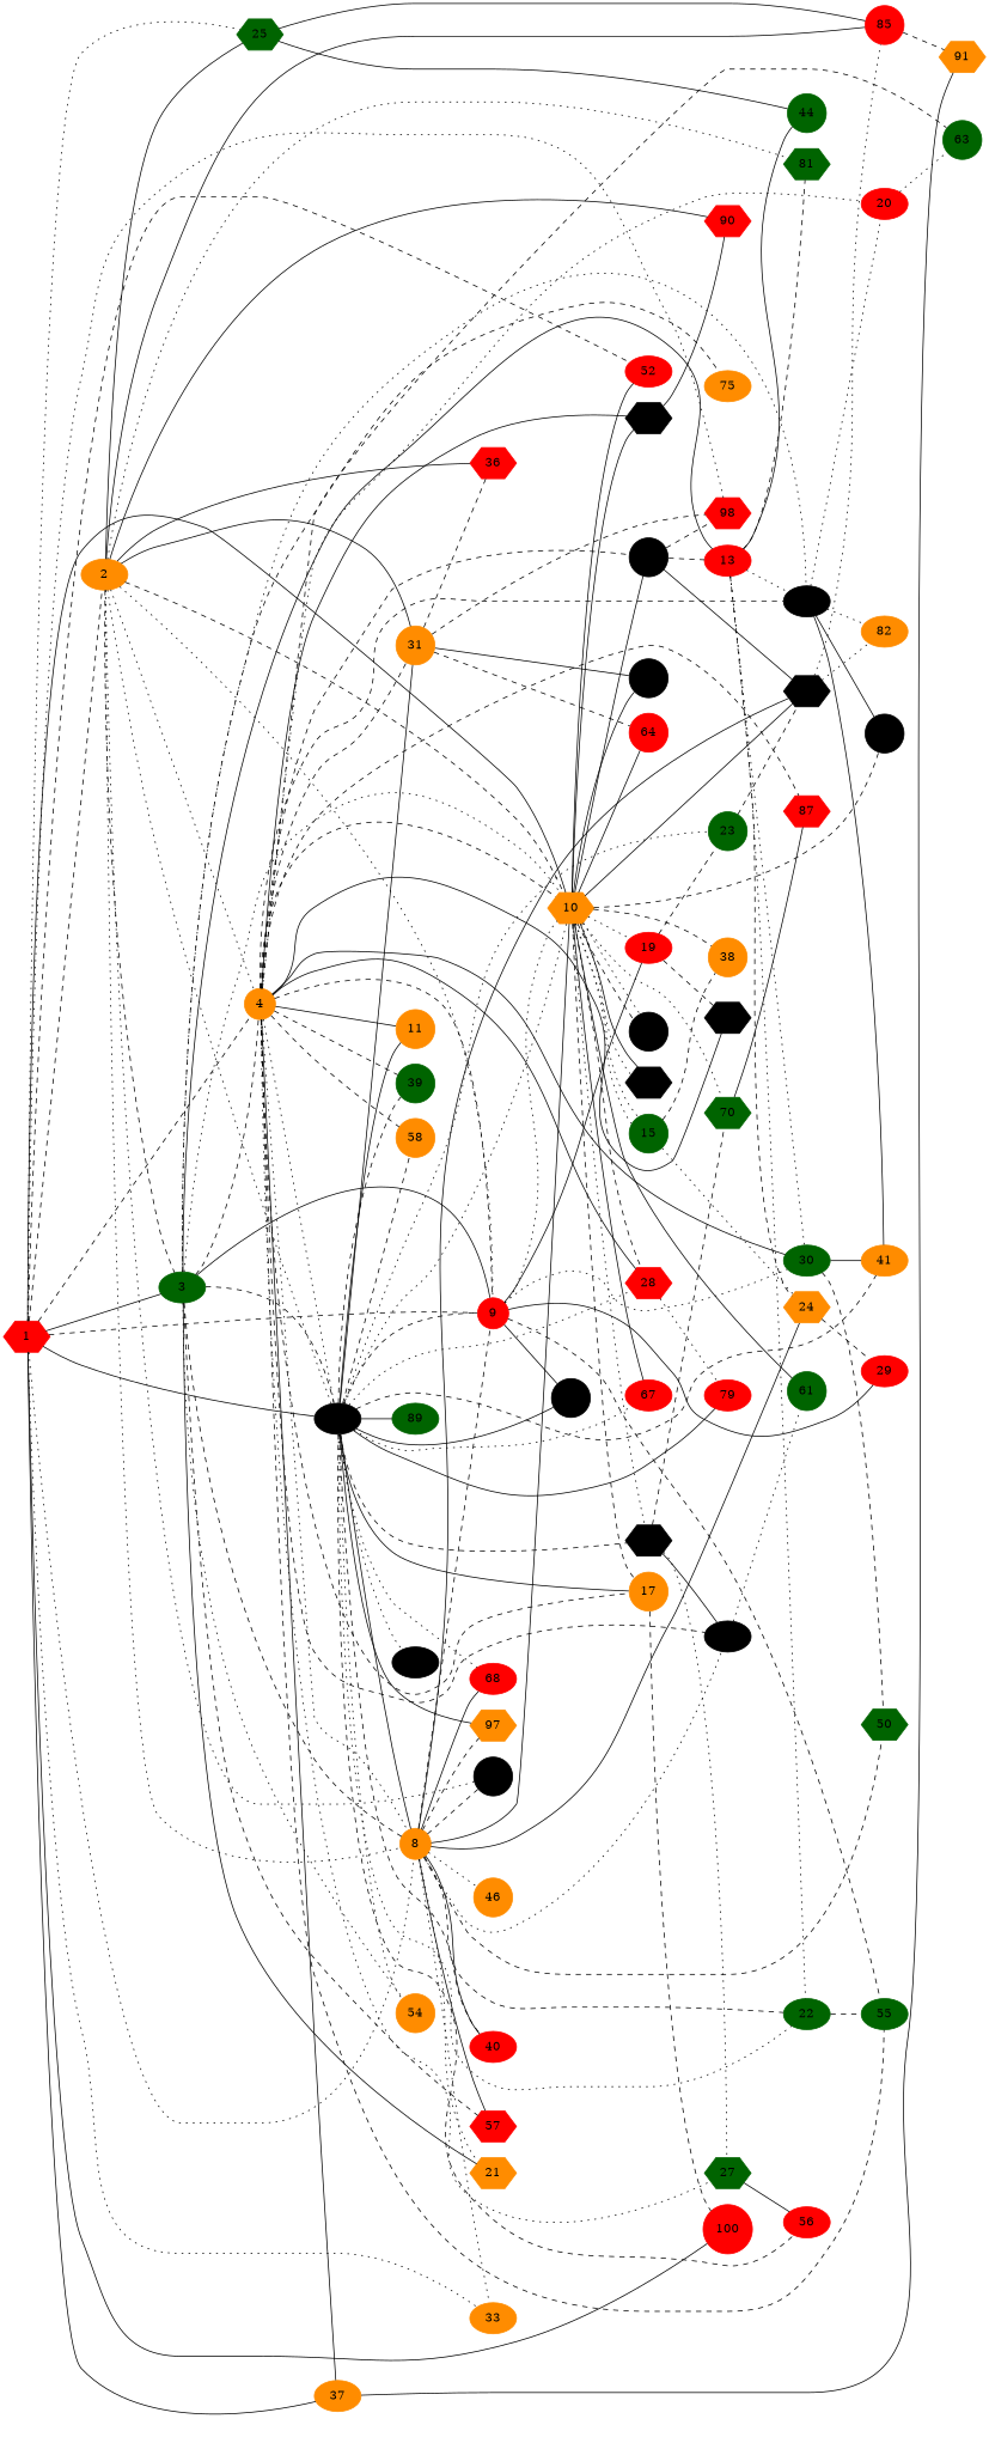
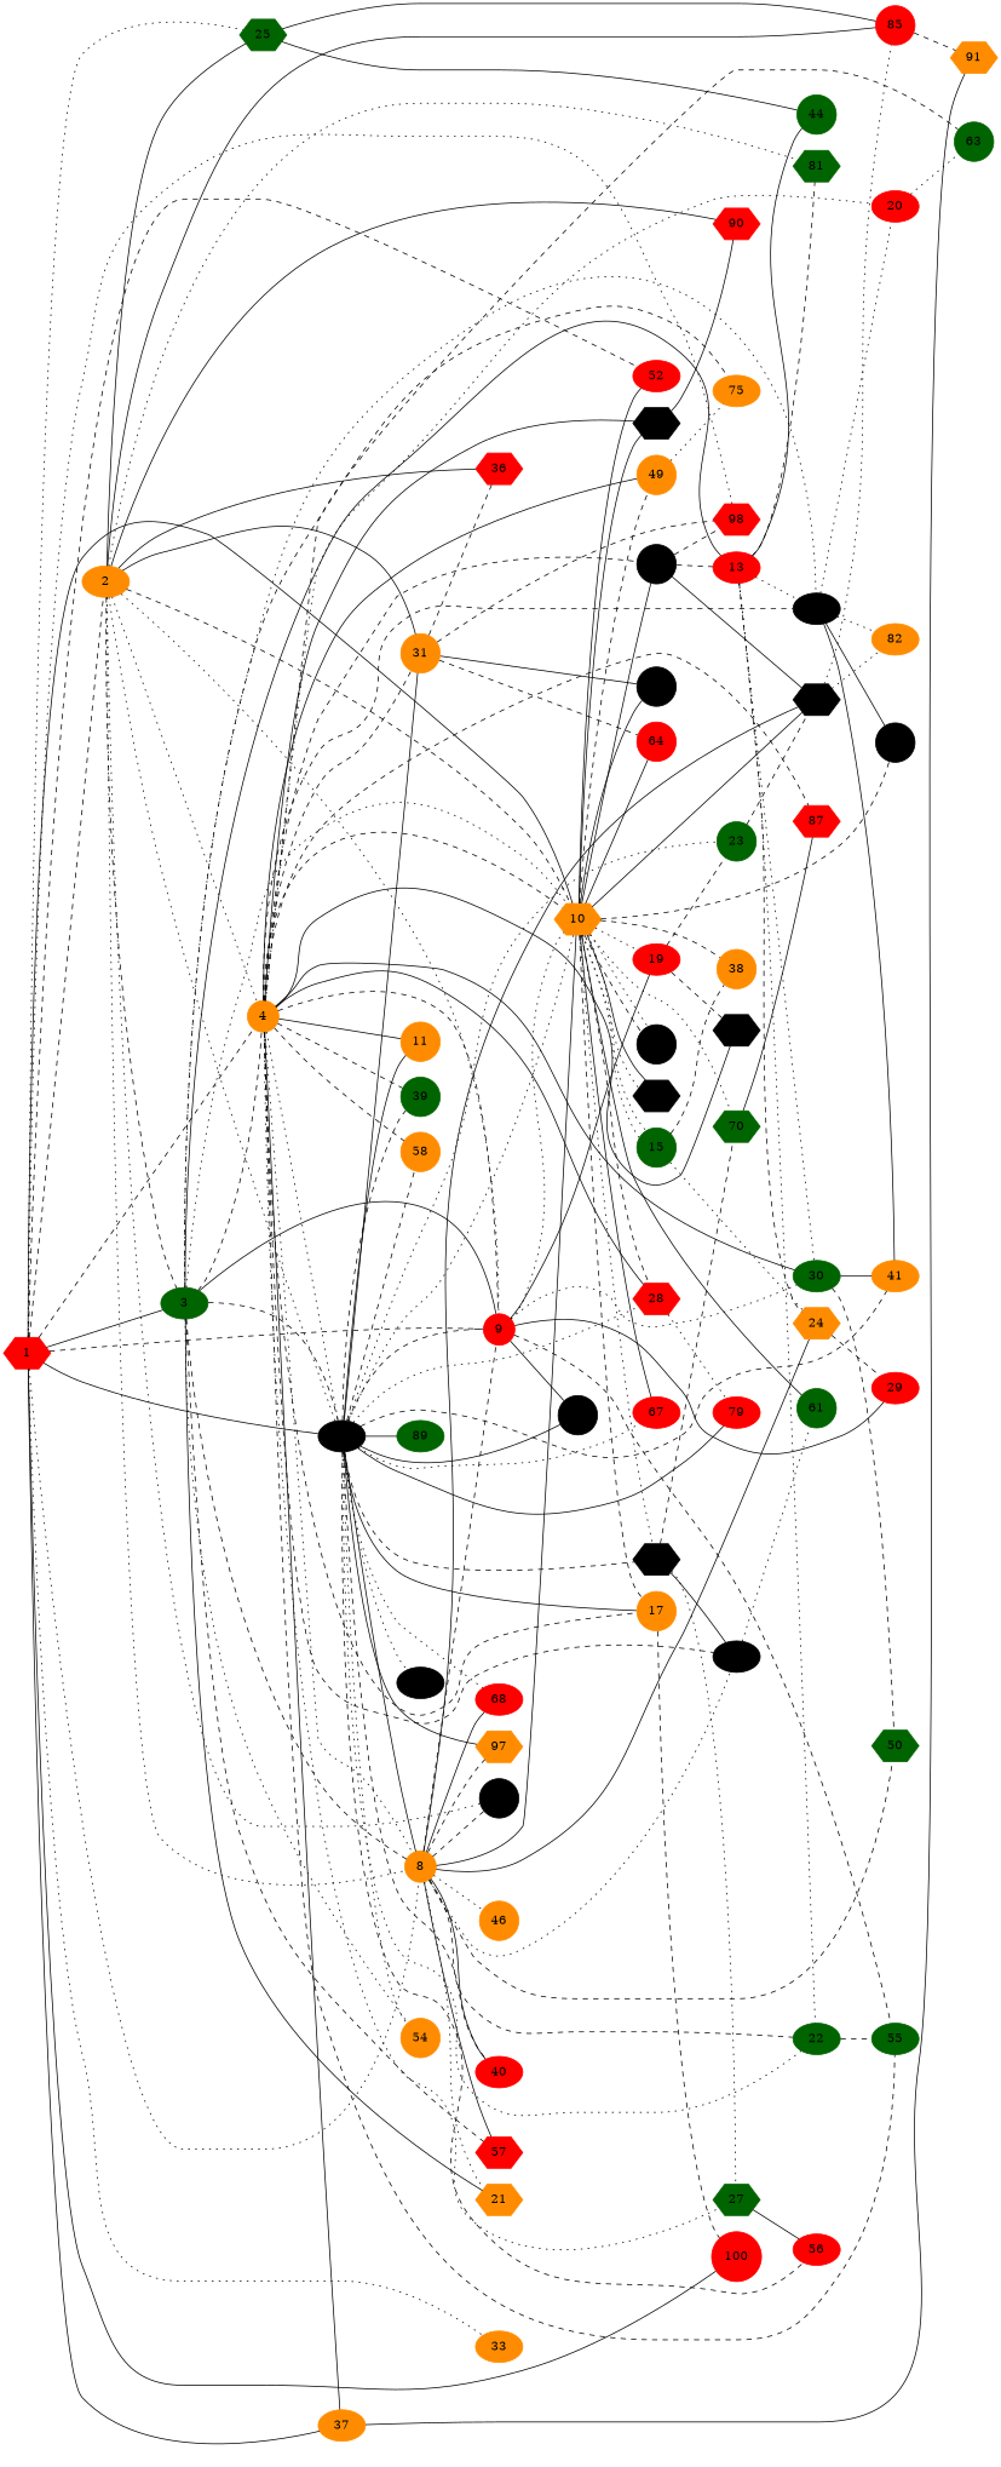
  graph {
    rankdir=LR
    node [color=red shape=circle style=filled]
    edge [style=dashed]
    1 [shape=hexagon super="+18"]
    2 [color=darkorange shape=ellipse super="+59"]
    3 [color=darkgreen shape=ellipse super="+94"]
    4 [color=darkorange super="+6"]
    5 [color=black shape=ellipse super="+7"]
    8 [color=darkorange super="+86"]
    9 [super="+74"]
    10 [color=darkorange shape=hexagon super="+16"]
    25 [color=darkgreen shape=hexagon super="+93"]
    33 [color=darkorange shape=ellipse]
    37 [color=darkorange shape=ellipse]
    52 [shape=ellipse]
    98 [shape=hexagon super="+99"]
    100
    31 [color=darkorange super="+32"]
    36 [shape=hexagon super="+71"]
    81 [color=darkgreen shape=hexagon]
    85
    88 [color=black]
    90 [shape=hexagon]
    13 [shape=ellipse super="+95"]
    14 [color=black shape=ellipse super="+80"]
    21 [color=darkorange shape=hexagon]
    54 [color=darkorange]
    57 [shape=hexagon]
    75 [color=darkorange shape=ellipse]
    11 [color=darkorange]
    12 [color=black]
    17 [color=darkorange super="+47"]
    20 [shape=ellipse]
    27 [color=darkgreen shape=hexagon]
    28 [shape=hexagon super="+84"]
    30 [color=darkgreen shape=ellipse super="+60"]
    34 [color=black shape=ellipse super="+51"]
    39 [color=darkgreen]
    45 [color=black shape=hexagon]
+   49 [color=darkorange]
    55 [color=darkgreen shape=ellipse super="+92"]
    58 [color=darkorange]
    62 [color=black shape=hexagon]
    63 [color=darkgreen]
    87 [shape=hexagon]
    22 [color=darkgreen shape=ellipse super="+66"]
    23 [color=darkgreen super="+72"]
    26 [color=black shape=hexagon super="+42"]
    40 [shape=ellipse]
    41 [color=darkorange shape=ellipse super="+69"]
    53 [color=black super="+78"]
    56 [shape=ellipse]
    65 [color=black shape=ellipse]
    67 [shape=ellipse]
    68 [shape=ellipse]
    79 [shape=ellipse]
    89 [color=darkgreen shape=ellipse]
    97 [color=darkorange shape=hexagon]
    24 [color=darkorange shape=hexagon]
    43 [color=black shape=hexagon super="+48"]
    46 [color=darkorange]
    50 [color=darkgreen shape=hexagon]
    19 [shape=ellipse]
    29 [shape=ellipse]
    15 [color=darkgreen super="+77"]
    35 [color=black]
    38 [color=darkorange]
    61 [color=darkgreen]
    64
    70 [color=darkgreen shape=hexagon super="+76"]
    73 [color=black]
    83 [color=black]
    96 [color=black shape=hexagon]
    44 [color=darkgreen]
    91 [color=darkorange shape=hexagon]
    82 [color=darkorange shape=ellipse]
    1 -- 2
    1 -- 3 [style=solid]
    1 -- 4 [weight=2]
    1 -- 5 [style=solid weight=3]
    1 -- 8 [style=dotted]
    1 -- 9
    1 -- 10 [style=solid]
    1 -- 25 [style=dotted]
    1 -- 33 [style=dotted]
    1 -- 37 [style=solid]
    1 -- 52
    1 -- 98 [style=dotted]
    1 -- 100 [style=solid]
    2 -- 3
    2 -- 4 [style=dotted weight=2]
    2 -- 5 [style=dotted weight=2]
    2 -- 8 [style=dotted]
    2 -- 9 [style=dotted]
    2 -- 10 [weight=2]
    2 -- 25 [style=solid]
    2 -- 31 [style=solid]
    2 -- 36 [style=solid weight=2]
    2 -- 81 [style=dotted]
    2 -- 85 [style=solid]
    2 -- 88 [style=dotted]
    2 -- 90 [style=solid]
    3 -- 4 [weight=2]
    3 -- 5 [weight=2]
    3 -- 8
    3 -- 9 [style=solid]
    3 -- 10 [style=dotted]
    3 -- 13 [style=solid]
    3 -- 14 [style=dotted]
    3 -- 21 [style=solid]
    3 -- 54 [style=dotted]
    3 -- 57
    3 -- 75
    4 -- 5 [style=dotted weight=4]
    4 -- 8 [style=dotted weight=2]
    4 -- 9 [weight=2]
    4 -- 10 [weight=2]
    4 -- 37 [style=solid]
    4 -- 31
    4 -- 14 [weight=2]
    4 -- 11 [style=solid]
    4 -- 12
    4 -- 17
    4 -- 20 [style=dotted]
    4 -- 27 [style=dotted]
    4 -- 28 [style=solid]
    4 -- 30 [style=solid]
    4 -- 34
    4 -- 39
    4 -- 45 [style=solid]
+   4 -- 49 [style=solid]
    4 -- 55
    4 -- 58
    4 -- 62 [style=solid]
    4 -- 63
    4 -- 87
    5 -- 8 [style=solid weight=2]
    5 -- 9 [weight=3]
    5 -- 10 [style=dotted weight=2]
    5 -- 31 [style=solid]
    5 -- 54 [style=dotted]
    5 -- 11 [style=solid]
    5 -- 17 [style=solid]
    5 -- 28 [style=dotted]
    5 -- 39
    5 -- 58
    5 -- 22 [style=dotted]
    5 -- 23 [style=dotted]
    5 -- 26 [weight=2]
    5 -- 40
    5 -- 41
    5 -- 53 [style=solid weight=2]
    5 -- 56
    5 -- 65 [style=dotted weight=2]
    5 -- 67 [style=dotted]
    5 -- 68 [style=dotted]
    5 -- 79 [style=solid]
    5 -- 89 [style=solid weight=2]
    5 -- 97 [style=solid]
    8 -- 9 [weight=2]
    8 -- 10 [style=solid]
-   8 -- 33 [style=dotted]
    8 -- 88
    8 -- 21 [style=dotted]
    8 -- 57 [style=solid]
    8 -- 34 [style=dotted]
    8 -- 22
    8 -- 40 [style=solid]
    8 -- 68 [style=solid]
    8 -- 97
    8 -- 24 [style=solid]
    8 -- 43 [style=solid]
    8 -- 46 [style=dotted]
    8 -- 50
    9 -- 10 [style=dotted]
    9 -- 30 [style=dotted weight=2]
    9 -- 55
    9 -- 53 [style=solid]
    9 -- 19 [style=solid]
    9 -- 29 [style=solid]
    10 -- 52 [style=solid]
    10 -- 12 [style=solid]
    10 -- 17
    10 -- 28
+   10 -- 49
    10 -- 62 [style=solid]
    10 -- 26 [style=dotted]
    10 -- 67 [style=solid]
    10 -- 43 [style=solid]
    10 -- 19 [style=dotted]
    10 -- 15 [style=dotted]
    10 -- 15 [style=dotted]
    10 -- 35 [style=solid]
    10 -- 38
    10 -- 61 [style=solid]
    10 -- 64 [style=solid]
    10 -- 70 [style=dotted]
    10 -- 73
    10 -- 83
    10 -- 83 [style=dotted]
    10 -- 96 [style=dotted]
    10 -- 96 [style=solid]
    25 -- 85 [style=solid]
    25 -- 44 [style=solid]
    37 -- 91 [style=solid]
    31 -- 98
    31 -- 36
    31 -- 35 [style=solid]
    31 -- 64
    85 -- 91
    13 -- 81
    13 -- 14 [style=dotted]
    13 -- 30 [style=dotted]
    13 -- 22 [style=dotted]
    13 -- 24
    13 -- 44 [style=solid]
    14 -- 20 [style=dotted]
    14 -- 41 [style=solid]
    14 -- 73 [style=solid]
    14 -- 82 [style=dotted]
    12 -- 98
    12 -- 13
    12 -- 43 [style=solid]
    17 -- 100
    20 -- 63 [style=dotted]
    27 -- 56 [style=solid]
    28 -- 79 [style=dotted]
    30 -- 41 [style=solid]
    30 -- 50
    34 -- 61 [style=dotted]
+   49 -- 75 [style=dotted]
    62 -- 90 [style=solid]
    22 -- 55
    23 -- 43
    26 -- 27 [style=dotted]
    26 -- 34 [style=solid]
    26 -- 70 [weight=2]
    24 -- 29
    43 -- 85 [style=dotted]
    43 -- 82 [style=dotted]
    19 -- 45
    19 -- 23
    15 -- 24 [style=dotted]
    15 -- 38
    70 -- 87 [style=solid]
  }
